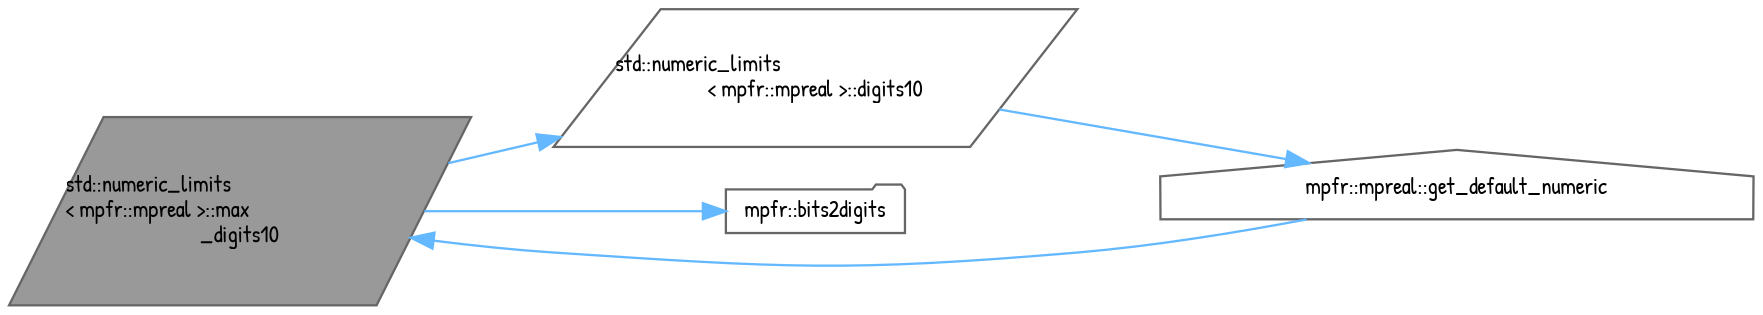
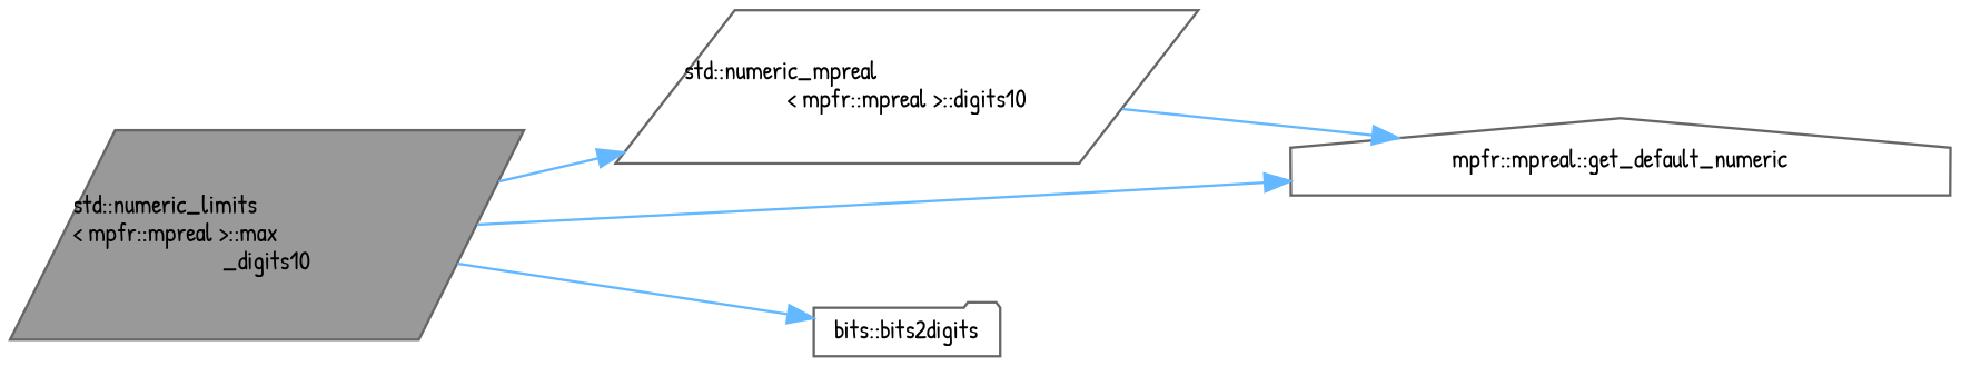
  digraph {
    fontname="Patrick Hand"
    rankdir=LR
    node [color=grey40 fillcolor=white fontname="Patrick Hand" fontsize=10 shape=parallelogram style=filled]
    edge [color=steelblue1 fontname="Patrick Hand" fontsize=10 labelfontname=Helvetica labelfontsize=10 style=solid]
    n1 [color=gray40 fillcolor=grey60 fontcolor=black height=0.2 label="std::numeric_limits\l\< mpfr::mpreal \>::max\l_digits10" width=0.4]
-   n2 [height=0.2 label="std::numeric_limits\l\< mpfr::mpreal \>::digits10" width=0.4]
+   n2 [height=0.2 label="std::numeric_mpreal\l\< mpfr::mpreal \>::digits10" width=0.4]
    n3 [height=0.2 label="mpfr::mpreal::get_default_numeric" shape=house width=0.4]
-   n4 [height=0.2 label="mpfr::bits2digits" shape=folder width=0.4]
+   n4 [height=0.2 label="bits::bits2digits" shape=folder width=0.4]
    n1 -> n2
-   n3 -> n1
+   n1 -> n3
    n1 -> n4
    n2 -> n3
  }
